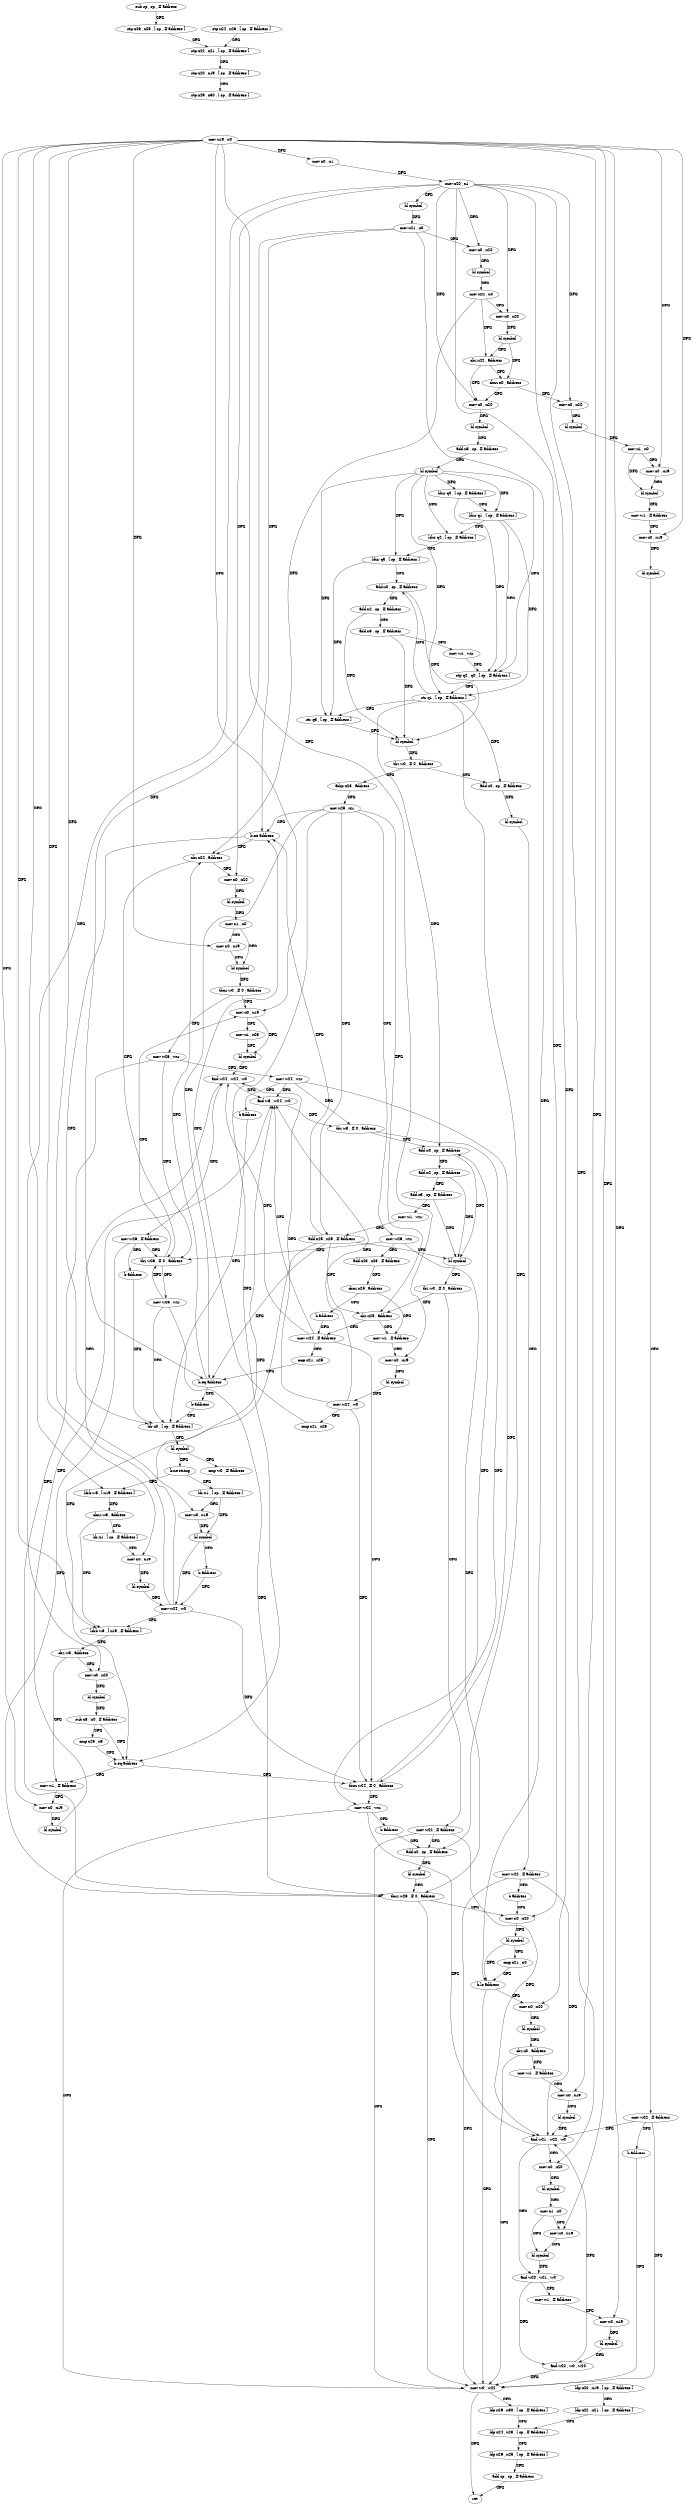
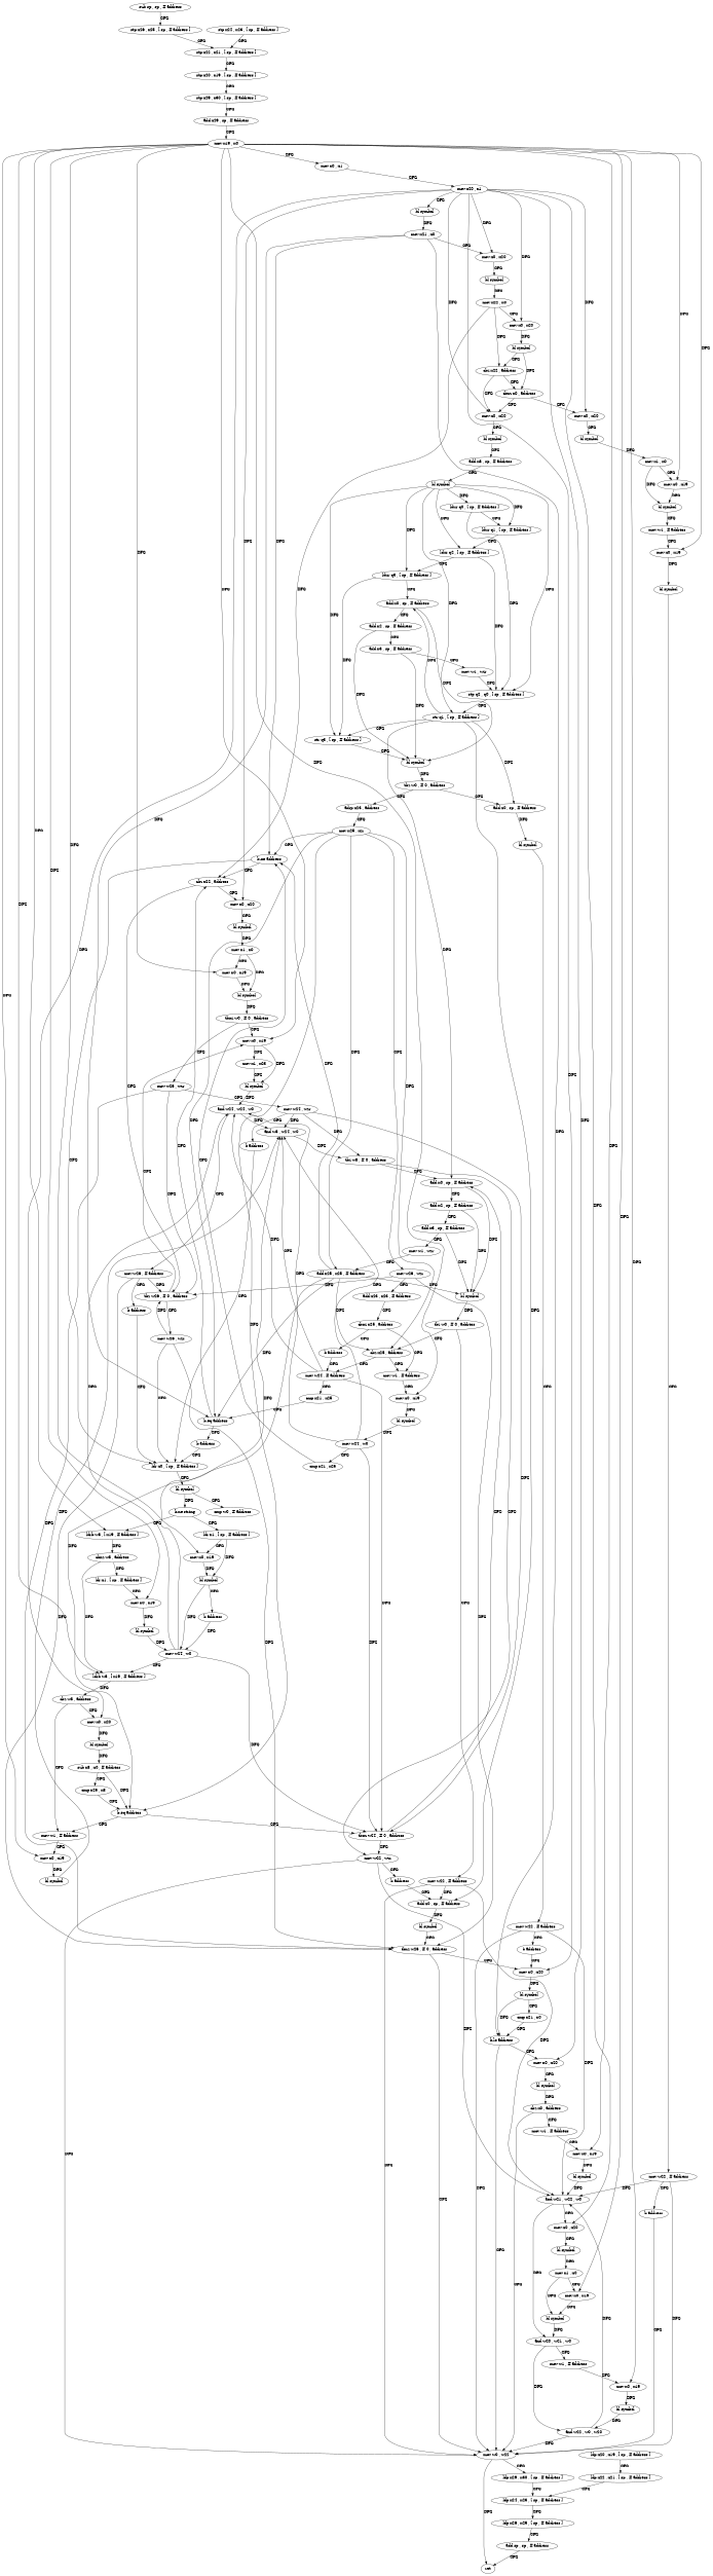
  digraph {
    n1 [label="sub sp , sp , # address"]
    n2 [label="stp x26 , x25 , [ sp , # address ]"]
    n3 [label="stp x22 , x21 , [ sp , # address ]"]
    n4 [label="stp x24 , x23 , [ sp , # address ]"]
    n5 [label="stp x20 , x19 , [ sp , # address ]"]
    n6 [label="stp x29 , x30 , [ sp , # address ]"]
+   n7 [label="add x29 , sp , # address"]
    n8 [label="mov x19 , x0"]
    n9 [label="mov x0 , x1"]
    n10 [label="mov x0 , x19"]
    n11 [label="mov x0 , x19"]
    n12 [label="mov x0 , x19"]
    n13 [label="ldrb w8 , [ x19 , # address ]"]
    n14 [label="mov x0 , x19"]
    n15 [label="mov x0 , x19"]
    n16 [label="mov x0 , x19"]
    n17 [label="ldrb w8 , [ x19 , # address ]"]
    n18 [label="mov x0 , x19"]
    n19 [label="mov x0 , x19"]
    n20 [label="mov x0 , x19"]
    n21 [label="mov x0 , x19"]
    n22 [label="mov x0 , x19"]
    n23 [label="mov x20 , x1"]
    n24 [label="bl symbol"]
    n25 [label="bl symbol"]
    n26 [label="bl symbol"]
    n27 [label="cbnz w8 , address"]
    n28 [label="bl symbol"]
    n29 [label="bl symbol"]
    n30 [label="bl symbol"]
    n31 [label="cbz w8 , address"]
    n32 [label="bl symbol"]
    n33 [label="mov x1 , x23"]
    n34 [label="bl symbol"]
    n35 [label="bl symbol"]
    n36 [label="bl symbol"]
    n37 [label="bl symbol"]
    n38 [label="bl symbol"]
    n39 [label="mov x0 , x20"]
    n40 [label="mov x0 , x20"]
    n41 [label="mov x0 , x20"]
    n42 [label="mov x0 , x20"]
    n43 [label="mov x0 , x20"]
    n44 [label="mov x0 , x20"]
    n45 [label="mov x0 , x20"]
    n46 [label="mov x0 , x20"]
    n47 [label="mov x0 , x20"]
    n48 [label="mov x21 , x0"]
    n49 [label="bl symbol"]
    n50 [label="bl symbol"]
    n51 [label="bl symbol"]
    n52 [label="bl symbol"]
    n53 [label="bl symbol"]
    n54 [label="bl symbol"]
    n55 [label="bl symbol"]
    n56 [label="bl symbol"]
    n57 [label="bl symbol"]
    n58 [label="b.lo address"]
    n59 [label="b.ne address"]
    n60 [label="b.eq address"]
    n61 [label="mov w0 , w22"]
    n62 [label="cbz x22 , address"]
    n63 [label="ldr x0 , [ sp , # address ]"]
    n64 [label="b address"]
    n65 [label="mov x22 , x0"]
    n66 [label="cbz x22 , address"]
    n67 [label="cbnz x0 , address"]
    n68 [label="tbz w26 , # 0 , address"]
    n69 [label="add x8 , sp , # address"]
    n70 [label="bl symbol"]
    n71 [label="ldur q0 , [ sp , # address ]"]
    n72 [label="ldur q1 , [ sp , # address ]"]
    n73 [label="ldur q2 , [ sp , # address ]"]
    n74 [label="ldur q3 , [ sp , # address ]"]
    n75 [label="stp q2 , q0 , [ sp , # address ]"]
    n76 [label="str q1 , [ sp , # address ]"]
    n77 [label="str q3 , [ sp , # address ]"]
    n78 [label="add x0 , sp , # address"]
    n79 [label="add x0 , sp , # address"]
    n80 [label="add x0 , sp , # address"]
    n81 [label="add x0 , sp , # address"]
    n82 [label="bl symbol"]
    n83 [label="add x2 , sp , # address"]
    n84 [label="add x3 , sp , # address"]
    n85 [label="tbz w0 , # 0 , address"]
    n86 [label="mov w1 , wzr"]
    n87 [label="bl symbol"]
    n88 [label="add x2 , sp , # address"]
    n89 [label="bl symbol"]
    n90 [label="bl symbol"]
    n91 [label="adrp x23 , address"]
    n92 [label="mov x25 , xzr"]
    n93 [label="mov w22 , # address"]
    n94 [label="mov w26 , wzr"]
    n95 [label="b.eq address"]
    n96 [label="add x25 , x25 , # address"]
    n97 [label="cbz x25 , address"]
    n98 [label="mov x1 , x0"]
    n99 [label="b address"]
    n100 [label="and w21 , w22 , w0"]
    n101 [label="ldp x29 , x30 , [ sp , # address ]"]
    n102 [label=ret]
    n103 [label="and w20 , w21 , w0"]
    n104 [label="cmp x21 , x0"]
    n105 [label="add x23 , x23 , # address"]
    n106 [label="tbnz w26 , # 0 , address"]
    n107 [label="tbnz w24 , # 0 , address"]
    n108 [label="mov w1 , # address"]
    n109 [label="mov w1 , # address"]
    n110 [label="mov w24 , # address"]
    n111 [label="cbnz x25 , address"]
    n112 [label="mov w26 , wzr"]
    n113 [label="b address"]
    n114 [label="and w24 , w24 , w0"]
    n115 [label="and w8 , w24 , w0"]
    n116 [label="cmp x21 , x25"]
    n117 [label="mov w1 , # address"]
    n118 [label="mov w22 , # address"]
    n119 [label="b address"]
    n120 [label="ldp x24 , x23 , [ sp , # address ]"]
    n121 [label="cbz x0 , address"]
    n122 [label="mov w24 , w0"]
    n123 [label="cmp x21 , x25"]
    n124 [label="mov w26 , # address"]
    n125 [label="tbz w8 , # 0 , address"]
    n126 [label="mov w22 , wzr"]
    n127 [label="bl symbol"]
    n128 [label="cmp w0 , # address"]
    n129 [label="b.ne string"]
    n130 [label="ldp x20 , x19 , [ sp , # address ]"]
    n131 [label="ldp x22 , x21 , [ sp , # address ]"]
    n132 [label="ldp x26 , x25 , [ sp , # address ]"]
    n133 [label="add sp , sp , # address"]
    n134 [label="mov w1 , # address"]
    n135 [label="ldr x1 , [ sp , # address ]"]
    n136 [label="ldr x1 , [ sp , # address ]"]
    n137 [label="b address"]
    n138 [label="mov w24 , w0"]
    n139 [label="mov x1 , x0"]
    n140 [label="mov w1 , # address"]
    n141 [label="and w22 , w0 , w20"]
    n142 [label="mov x1 , x0"]
    n143 [label="tbnz w0 , # 0 , address"]
    n144 [label="mov w26 , wzr"]
    n145 [label="mov w24 , wzr"]
    n146 [label="b address"]
    n147 [label="sub x8 , x0 , # address"]
    n148 [label="b address"]
    n149 [label="b address"]
    n150 [label="add x3 , sp , # address"]
    n151 [label="tbz w0 , # 0 , address"]
    n152 [label="cmp x25 , x8"]
    n153 [label="mov w1 , wzr"]
    n154 [label="mov w22 , # address"]
    n1 -> n2 [label=CFG]
    n2 -> n3 [label=CFG]
    n3 -> n5 [label=CFG]
    n4 -> n3 [label=CFG]
    n5 -> n6 [label=CFG]
+   n6 -> n7 [label=CFG]
+   n7 -> n8 [label=CFG]
    n8 -> n9 [label=CFG]
    n8 -> n10 [label=DFG]
    n8 -> n11 [label=DFG]
    n8 -> n12 [label=DFG]
    n8 -> n13 [label=DFG]
    n8 -> n14 [label=DFG]
    n8 -> n15 [label=DFG]
    n8 -> n16 [label=DFG]
    n8 -> n17 [label=DFG]
    n8 -> n18 [label=DFG]
    n8 -> n19 [label=DFG]
    n8 -> n20 [label=DFG]
    n8 -> n21 [label=DFG]
    n8 -> n22 [label=DFG]
    n9 -> n23 [label=CFG]
    n10 -> n24 [label=DFG]
    n11 -> n25 [label=DFG]
    n12 -> n26 [label=DFG]
    n13 -> n27 [label=DFG]
    n14 -> n28 [label=DFG]
    n15 -> n29 [label=DFG]
    n16 -> n30 [label=DFG]
    n17 -> n31 [label=DFG]
    n18 -> n32 [label=DFG]
    n19 -> n33 [label=CFG]
    n19 -> n34 [label=DFG]
    n20 -> n35 [label=DFG]
    n21 -> n36 [label=DFG]
    n22 -> n37 [label=DFG]
    n23 -> n38 [label=CFG]
    n23 -> n39 [label=DFG]
    n23 -> n40 [label=DFG]
    n23 -> n41 [label=DFG]
    n23 -> n42 [label=DFG]
    n23 -> n43 [label=DFG]
    n23 -> n44 [label=DFG]
    n23 -> n45 [label=DFG]
    n23 -> n46 [label=DFG]
    n23 -> n47 [label=DFG]
    n24 -> n117 [label=CFG]
    n25 -> n118 [label=CFG]
    n26 -> n122 [label=DFG]
    n27 -> n17 [label=CFG]
    n27 -> n136 [label=CFG]
    n28 -> n100 [label=DFG]
    n29 -> n103 [label=DFG]
    n30 -> n141 [label=DFG]
    n31 -> n47 [label=CFG]
    n31 -> n108 [label=CFG]
    n32 -> n137 [label=CFG]
    n32 -> n138 [label=DFG]
    n33 -> n34 [label=CFG]
    n34 -> n114 [label=DFG]
    n35 -> n143 [label=DFG]
    n36 -> n138 [label=DFG]
    n37 -> n115 [label=DFG]
    n38 -> n48 [label=DFG]
    n39 -> n49 [label=CFG]
    n40 -> n50 [label=DFG]
    n41 -> n51 [label=CFG]
    n42 -> n52 [label=CFG]
    n43 -> n53 [label=DFG]
    n44 -> n54 [label=CFG]
    n45 -> n55 [label=CFG]
    n46 -> n56 [label=CFG]
    n47 -> n57 [label=DFG]
    n48 -> n39 [label=CFG]
    n48 -> n58 [label=DFG]
    n48 -> n59 [label=DFG]
    n48 -> n60 [label=DFG]
    n49 -> n65 [label=DFG]
    n50 -> n66 [label=CFG]
    n50 -> n67 [label=DFG]
    n51 -> n69 [label=CFG]
    n52 -> n98 [label=DFG]
    n53 -> n58 [label=DFG]
    n53 -> n104 [label=CFG]
    n54 -> n121 [label=DFG]
    n55 -> n139 [label=DFG]
    n56 -> n142 [label=DFG]
    n57 -> n147 [label=DFG]
    n58 -> n44 [label=CFG]
    n58 -> n61 [label=CFG]
    n59 -> n62 [label=CFG]
    n59 -> n63 [label=CFG]
    n60 -> n62 [label=CFG]
    n60 -> n64 [label=CFG]
    n61 -> n101 [label=CFG]
    n61 -> n102 [label=DFG]
    n62 -> n45 [label=CFG]
    n62 -> n68 [label=CFG]
    n63 -> n127 [label=CFG]
    n64 -> n63 [label=CFG]
    n65 -> n40 [label=CFG]
    n65 -> n62 [label=DFG]
    n65 -> n66 [label=DFG]
    n66 -> n41 [label=CFG]
    n66 -> n67 [label=CFG]
    n67 -> n41 [label=CFG]
    n67 -> n42 [label=CFG]
    n68 -> n19 [label=CFG]
    n68 -> n112 [label=CFG]
    n69 -> n70 [label=CFG]
    n70 -> n71 [label=DFG]
    n70 -> n72 [label=DFG]
    n70 -> n73 [label=DFG]
    n70 -> n74 [label=DFG]
    n70 -> n75 [label=DFG]
    n70 -> n76 [label=DFG]
    n70 -> n77 [label=DFG]
    n71 -> n72 [label=CFG]
    n71 -> n75 [label=DFG]
    n72 -> n73 [label=CFG]
-   n72 -> n76 [label=DFG]
    n73 -> n74 [label=CFG]
-   n72 -> n75 [label=DFG]
+   n73 -> n75 [label=DFG]
    n74 -> n77 [label=DFG]
    n74 -> n78 [label=CFG]
    n75 -> n76 [label=CFG]
    n76 -> n77 [label=CFG]
    n76 -> n78 [label=DFG]
    n76 -> n79 [label=DFG]
    n76 -> n80 [label=DFG]
    n76 -> n81 [label=DFG]
    n77 -> n82 [label=CFG]
    n78 -> n82 [label=DFG]
    n78 -> n83 [label=CFG]
    n79 -> n87 [label=DFG]
    n80 -> n88 [label=CFG]
    n80 -> n89 [label=DFG]
    n81 -> n90 [label=DFG]
    n82 -> n85 [label=DFG]
    n83 -> n82 [label=DFG]
    n83 -> n84 [label=CFG]
    n84 -> n82 [label=DFG]
    n84 -> n86 [label=CFG]
    n85 -> n79 [label=CFG]
    n85 -> n91 [label=CFG]
    n86 -> n75 [label=CFG]
    n87 -> n93 [label=CFG]
    n88 -> n89 [label=DFG]
    n88 -> n150 [label=CFG]
    n89 -> n151 [label=DFG]
    n90 -> n106 [label=CFG]
    n91 -> n92 [label=CFG]
    n92 -> n59 [label=CFG]
    n92 -> n60 [label=DFG]
    n92 -> n94 [label=CFG]
    n92 -> n95 [label=DFG]
    n92 -> n96 [label=DFG]
    n92 -> n97 [label=DFG]
    n93 -> n61 [label=DFG]
    n93 -> n99 [label=CFG]
    n93 -> n100 [label=DFG]
    n94 -> n68 [label=DFG]
    n94 -> n105 [label=CFG]
    n94 -> n106 [label=DFG]
    n95 -> n107 [label=CFG]
    n95 -> n108 [label=CFG]
-   n96 -> n59 [label=DFG]
+   n96 -> n59 [label=CFG]
    n96 -> n60 [label=DFG]
    n96 -> n89 [label=CFG]
    n96 -> n95 [label=DFG]
    n96 -> n97 [label=DFG]
    n97 -> n109 [label=CFG]
    n97 -> n110 [label=CFG]
    n98 -> n10 [label=CFG]
    n98 -> n24 [label=DFG]
    n99 -> n43 [label=CFG]
    n100 -> n46 [label=CFG]
    n100 -> n103 [label=DFG]
    n101 -> n120 [label=CFG]
    n103 -> n140 [label=CFG]
    n103 -> n141 [label=DFG]
    n104 -> n58 [label=CFG]
    n105 -> n111 [label=CFG]
    n106 -> n43 [label=CFG]
    n106 -> n61 [label=CFG]
    n107 -> n80 [label=CFG]
    n107 -> n126 [label=CFG]
    n108 -> n22 [label=CFG]
    n109 -> n12 [label=CFG]
    n110 -> n107 [label=DFG]
    n110 -> n114 [label=DFG]
    n110 -> n115 [label=CFG]
    n110 -> n116 [label=CFG]
    n111 -> n109 [label=CFG]
    n111 -> n113 [label=CFG]
    n112 -> n63 [label=CFG]
    n112 -> n68 [label=DFG]
    n112 -> n106 [label=DFG]
    n113 -> n110 [label=CFG]
    n114 -> n115 [label=DFG]
    n114 -> n124 [label=CFG]
    n115 -> n125 [label=DFG]
    n116 -> n60 [label=CFG]
    n117 -> n11 [label=CFG]
    n118 -> n61 [label=DFG]
    n118 -> n100 [label=DFG]
    n118 -> n119 [label=CFG]
    n119 -> n61 [label=CFG]
    n120 -> n132 [label=CFG]
    n121 -> n61 [label=CFG]
    n121 -> n134 [label=CFG]
    n122 -> n107 [label=DFG]
    n122 -> n114 [label=DFG]
    n122 -> n115 [label=DFG]
    n122 -> n123 [label=CFG]
    n123 -> n59 [label=CFG]
    n124 -> n68 [label=DFG]
    n124 -> n106 [label=DFG]
    n124 -> n148 [label=CFG]
    n125 -> n80 [label=CFG]
    n125 -> n126 [label=CFG]
    n126 -> n61 [label=DFG]
    n126 -> n100 [label=DFG]
    n126 -> n149 [label=CFG]
    n127 -> n128 [label=CFG]
    n127 -> n129 [label=DFG]
    n129 -> n13 [label=CFG]
    n129 -> n135 [label=CFG]
    n130 -> n131 [label=CFG]
    n131 -> n120 [label=CFG]
    n132 -> n133 [label=CFG]
    n133 -> n102 [label=CFG]
    n134 -> n14 [label=CFG]
    n135 -> n18 [label=CFG]
    n135 -> n32 [label=DFG]
    n136 -> n21 [label=CFG]
    n137 -> n138 [label=CFG]
    n138 -> n17 [label=CFG]
    n138 -> n107 [label=DFG]
    n138 -> n114 [label=DFG]
    n138 -> n115 [label=DFG]
    n139 -> n20 [label=CFG]
    n139 -> n35 [label=DFG]
    n140 -> n16 [label=CFG]
    n141 -> n61 [label=DFG]
    n141 -> n100 [label=DFG]
    n142 -> n15 [label=CFG]
    n142 -> n29 [label=DFG]
    n143 -> n19 [label=CFG]
    n143 -> n144 [label=CFG]
    n144 -> n68 [label=DFG]
    n144 -> n106 [label=DFG]
    n144 -> n145 [label=CFG]
    n145 -> n107 [label=DFG]
    n145 -> n115 [label=DFG]
    n145 -> n125 [label=DFG]
    n145 -> n146 [label=CFG]
    n146 -> n63 [label=CFG]
    n147 -> n95 [label=DFG]
    n147 -> n152 [label=CFG]
    n148 -> n63 [label=CFG]
    n149 -> n81 [label=CFG]
    n150 -> n89 [label=DFG]
    n150 -> n153 [label=CFG]
    n151 -> n97 [label=CFG]
    n151 -> n154 [label=CFG]
    n152 -> n95 [label=CFG]
    n153 -> n96 [label=CFG]
    n154 -> n61 [label=DFG]
    n154 -> n81 [label=CFG]
    n154 -> n100 [label=DFG]
  }
